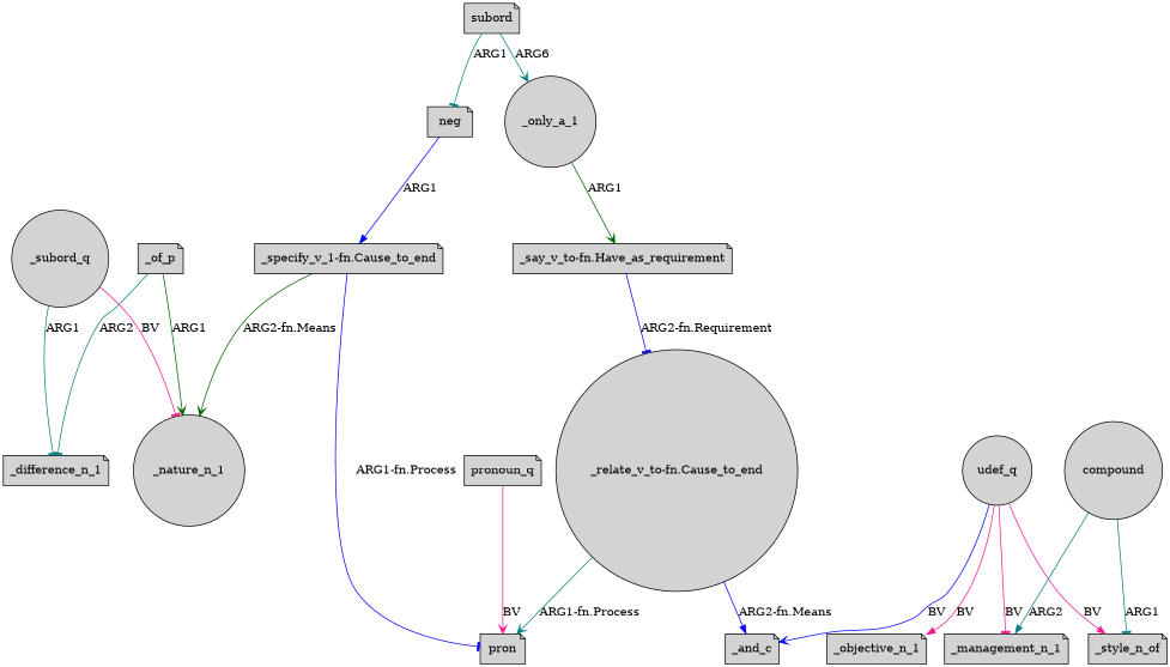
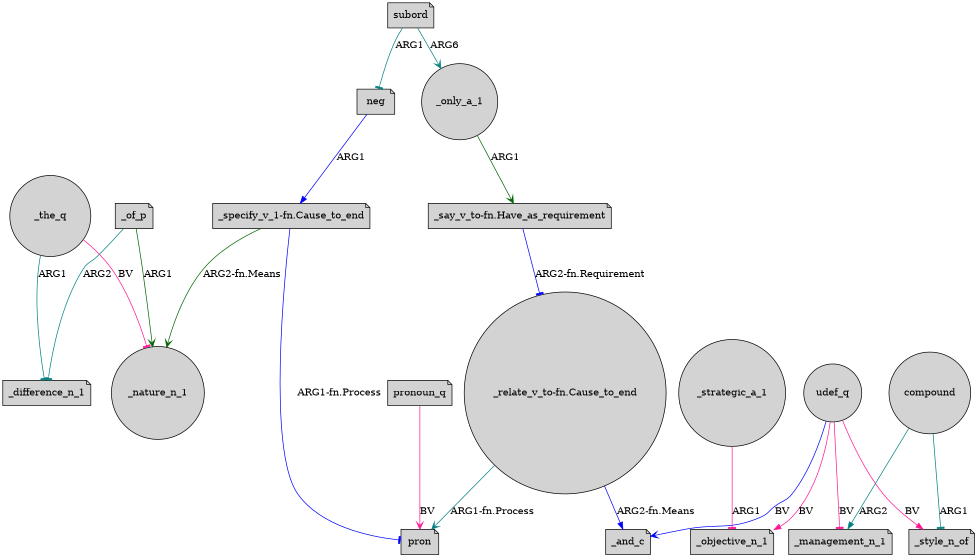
  digraph {
    node [shape=note style=filled]
    edge [arrowhead=tee color=teal]
    _nature_n_1 [shape=circle]
    _of_p
    _difference_n_1
-   _the_q [shape=circle label=_subord_q]
+   _the_q [shape=circle]
    "_specify_v_1-fn.Cause_to_end"
    pron
    _only_a_1 [shape=circle]
    "_say_v_to-fn.Have_as_requirement"
    "_relate_v_to-fn.Cause_to_end" [shape=circle]
    _and_c
    udef_q [shape=circle]
    _objective_n_1
    _management_n_1
    _style_n_of
    compound [shape=circle]
    pronoun_q
    subord
    neg
+   _strategic_a_1 [shape=circle]
    _of_p -> _nature_n_1 [arrowhead=vee color=darkgreen label=ARG1]
    _of_p -> _difference_n_1 [label=ARG2]
    _the_q -> _nature_n_1 [color=deeppink label=BV]
    _the_q -> _difference_n_1 [label=ARG1]
    "_specify_v_1-fn.Cause_to_end" -> _nature_n_1 [arrowhead=vee color=darkgreen label="ARG2-fn.Means"]
    "_specify_v_1-fn.Cause_to_end" -> pron [color=blue label="ARG1-fn.Process"]
    _only_a_1 -> "_say_v_to-fn.Have_as_requirement" [arrowhead=vee color=darkgreen label=ARG1]
    "_say_v_to-fn.Have_as_requirement" -> "_relate_v_to-fn.Cause_to_end" [color=blue label="ARG2-fn.Requirement"]
    "_relate_v_to-fn.Cause_to_end" -> pron [arrowhead=vee label="ARG1-fn.Process"]
    "_relate_v_to-fn.Cause_to_end" -> _and_c [arrowhead=normal color=blue label="ARG2-fn.Means"]
    udef_q -> _and_c [arrowhead=vee color=blue label=BV]
    udef_q -> _objective_n_1 [arrowhead=normal color=deeppink label=BV]
    udef_q -> _management_n_1 [color=deeppink label=BV]
    udef_q -> _style_n_of [arrowhead=normal color=deeppink label=BV]
    compound -> _management_n_1 [arrowhead=normal label=ARG2]
    compound -> _style_n_of [label=ARG1]
    pronoun_q -> pron [arrowhead=vee color=deeppink label=BV]
    subord -> _only_a_1 [arrowhead=vee label=ARG6]
    subord -> neg [label=ARG1]
    neg -> "_specify_v_1-fn.Cause_to_end" [arrowhead=normal color=blue label=ARG1]
+   _strategic_a_1 -> _objective_n_1 [color=deeppink label=ARG1]
  }
